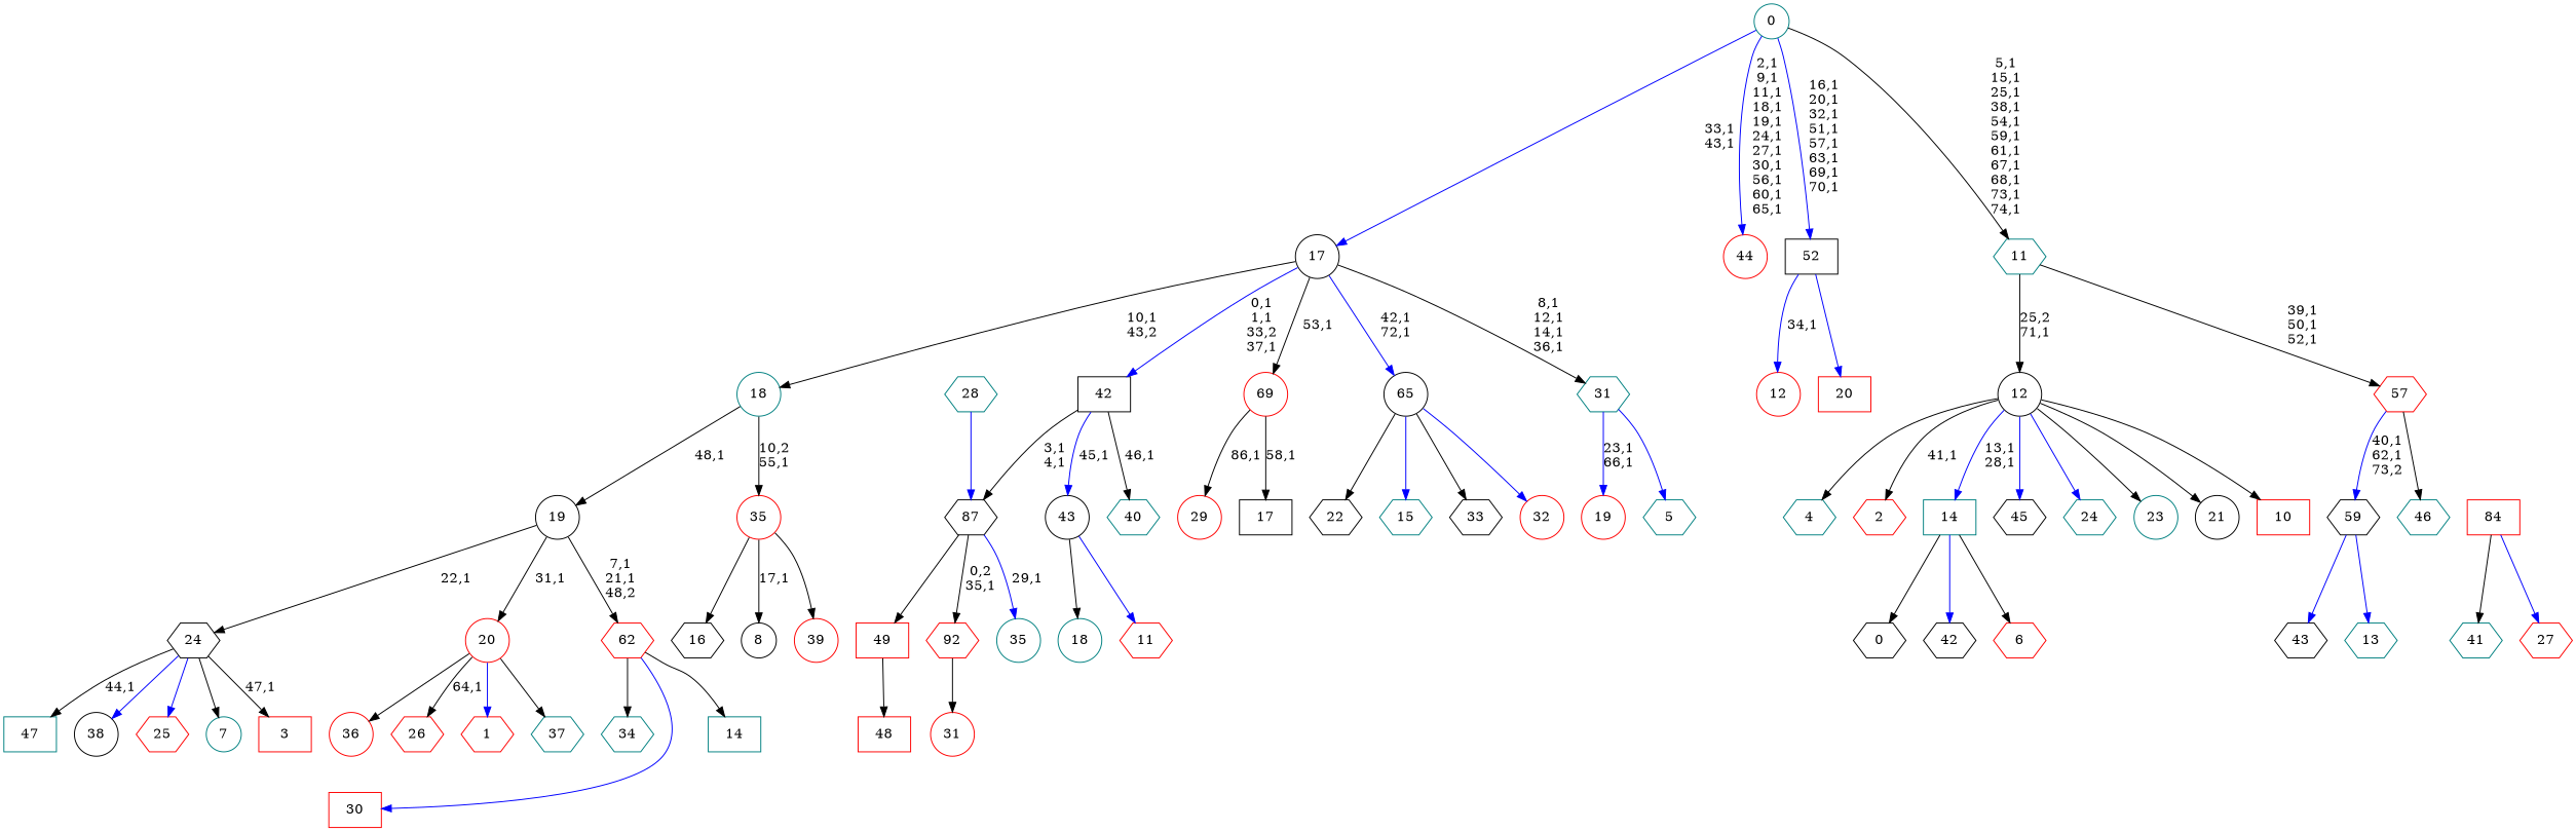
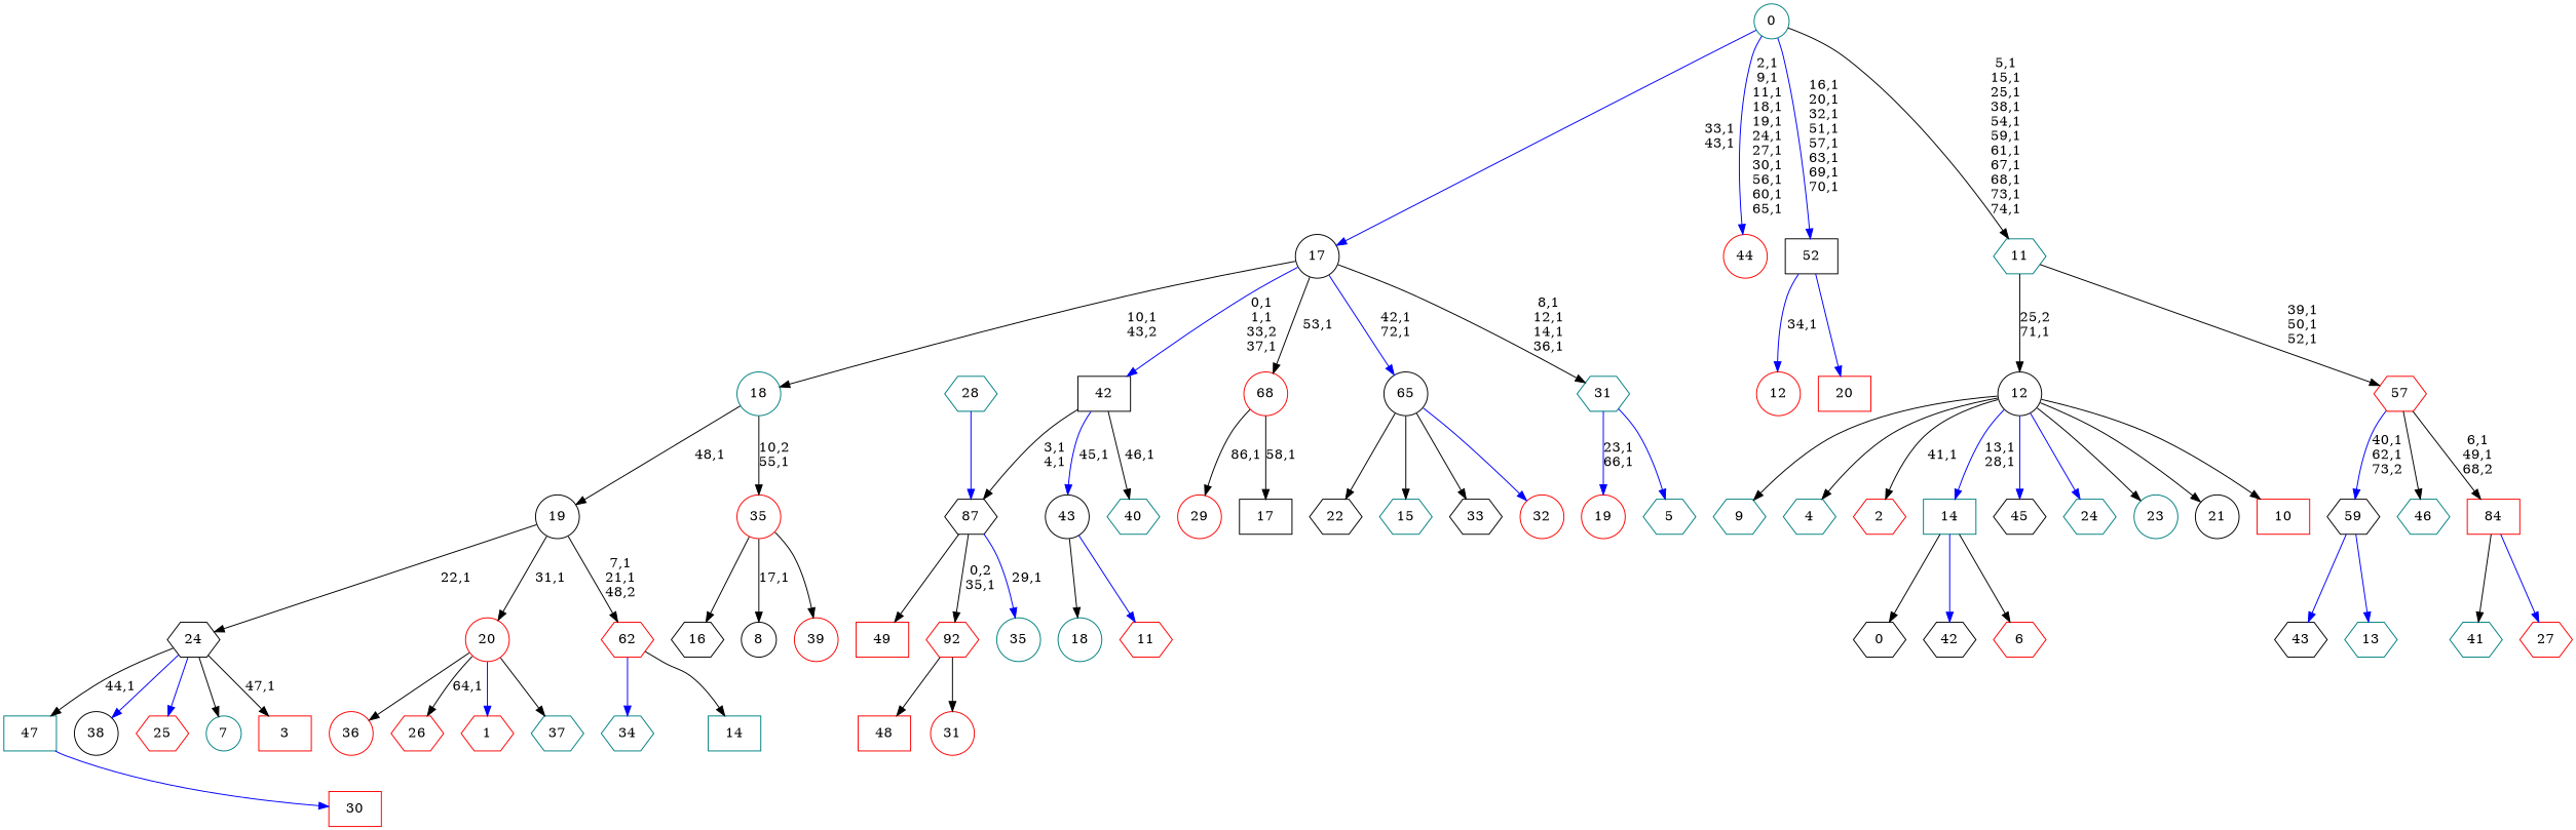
  digraph {
    node [color=red shape=hexagon]
    edge [color=black]
    n1 [label=49 shape=box]
    n2 [label=48 shape=box]
    n3 [color=teal label=47 shape=box]
    n4 [color=teal label=46]
    n5 [color=black label=45]
    n6 [label=44 shape=circle]
    n7 [color=black label=43]
    n8 [color=black label=42]
    n9 [color=teal label=41]
    n10 [color=teal label=40]
    n11 [label=39 shape=circle]
    n12 [color=black label=38 shape=circle]
    n13 [color=teal label=37]
    n14 [label=36 shape=circle]
    n15 [color=teal label=35 shape=circle]
    n16 [color=teal label=34]
    n17 [color=black label=33]
    n18 [label=32 shape=circle]
    n19 [label=31 shape=circle]
    92
    n21 [label=30 shape=box]
    n22 [label=29 shape=circle]
    n23 [color=teal label=28]
    87 [color=black]
    n25 [label=27]
    84 [shape=box]
    n27 [label=26]
    n28 [label=25]
    n29 [color=teal label=24]
    n30 [color=teal label=23 shape=circle]
    n31 [color=black label=22]
    n32 [color=black label=21 shape=circle]
    n33 [label=20 shape=box]
    n34 [label=19 shape=circle]
    n35 [color=teal label=18 shape=circle]
    n36 [color=black label=17 shape=box]
-   68 [shape=circle label=69]
+   68 [shape=circle]
    n38 [color=black label=16]
    n39 [color=teal label=15]
    65 [color=black shape=circle]
    n41 [color=teal label=14 shape=box]
    62
    n43 [color=teal label=13]
    59 [color=black]
    57
    n46 [label=12 shape=circle]
    52 [color=black shape=box]
    n48 [label=11]
    43 [color=black shape=circle]
    42 [color=black shape=box]
    n51 [label=10 shape=box]
+   n52 [color=teal label=9]
    n53 [color=black label=8 shape=circle]
    35 [shape=circle]
    n55 [color=teal label=7 shape=circle]
    n56 [label=6]
    n57 [color=teal label=5]
    31 [color=teal]
    n59 [color=teal label=4]
    n60 [label=3 shape=box]
    24 [color=black]
    n62 [label=2]
    n63 [label=1]
    20 [shape=circle]
    19 [color=black shape=circle]
    18 [color=teal shape=circle]
    17 [color=black shape=circle]
    n68 [color=black label=0]
    14 [color=teal shape=box]
    12 [color=black shape=circle]
    11 [color=teal]
    0 [color=teal shape=circle]
-   n1 -> n2
+   92 -> n2
    92 -> n19
    n23 -> 87 [color=blue]
    87 -> n1
    87 -> n15 [color=blue label="29,1"]
    87 -> 92 [label="0,2\n35,1"]
    84 -> n9
    84 -> n25 [color=blue]
    68 -> n22 [label="86,1"]
    68 -> n36 [label="58,1"]
    65 -> n17
    65 -> n18 [color=blue]
    65 -> n31
-   65 -> n39 [color=blue]
-   62 -> n16
-   62 -> n21 [color=blue]
+   65 -> n39
+   62 -> n16 [color=blue]
+   n3 -> n21 [color=blue]
    62 -> n41
    59 -> n7 [color=blue]
    59 -> n43 [color=blue]
    57 -> n4
+   57 -> 84 [label="6,1\n49,1\n68,2"]
    57 -> 59 [color=blue label="40,1\n62,1\n73,2"]
    52 -> n33 [color=blue]
    52 -> n46 [color=blue label="34,1"]
    43 -> n35
    43 -> n48 [color=blue]
    42 -> n10 [label="46,1"]
    42 -> 87 [label="3,1\n4,1"]
    42 -> 43 [color=blue label="45,1"]
    35 -> n11
    35 -> n38
    35 -> n53 [label="17,1"]
    31 -> n34 [color=blue label="23,1\n66,1"]
    31 -> n57 [color=blue]
    24 -> n3 [label="44,1"]
    24 -> n12 [color=blue]
    24 -> n28 [color=blue]
    24 -> n55
    24 -> n60 [label="47,1"]
    20 -> n13
    20 -> n14
    20 -> n27 [label="64,1"]
    20 -> n63 [color=blue]
    19 -> 62 [label="7,1\n21,1\n48,2"]
    19 -> 24 [label="22,1"]
    19 -> 20 [label="31,1"]
    18 -> 35 [label="10,2\n55,1"]
    18 -> 19 [label="48,1"]
    17 -> 68 [label="53,1"]
    17 -> 65 [color=blue label="42,1\n72,1"]
    17 -> 42 [color=blue label="0,1\n1,1\n33,2\n37,1"]
    17 -> 31 [label="8,1\n12,1\n14,1\n36,1"]
    17 -> 18 [label="10,1\n43,2"]
    14 -> n8 [color=blue]
    14 -> n56
    14 -> n68
    12 -> n5 [color=blue]
    12 -> n29 [color=blue]
    12 -> n30
    12 -> n32
    12 -> n51
+   12 -> n52
    12 -> n59
    12 -> n62 [label="41,1"]
    12 -> 14 [color=blue label="13,1\n28,1"]
    11 -> 57 [label="39,1\n50,1\n52,1"]
    11 -> 12 [label="25,2\n71,1"]
    0 -> n6 [color=blue label="2,1\n9,1\n11,1\n18,1\n19,1\n24,1\n27,1\n30,1\n56,1\n60,1\n65,1"]
    0 -> 52 [color=blue label="16,1\n20,1\n32,1\n51,1\n57,1\n63,1\n69,1\n70,1"]
    0 -> 17 [color=blue label="33,1\n43,1"]
    0 -> 11 [label="5,1\n15,1\n25,1\n38,1\n54,1\n59,1\n61,1\n67,1\n68,1\n73,1\n74,1"]
  }
